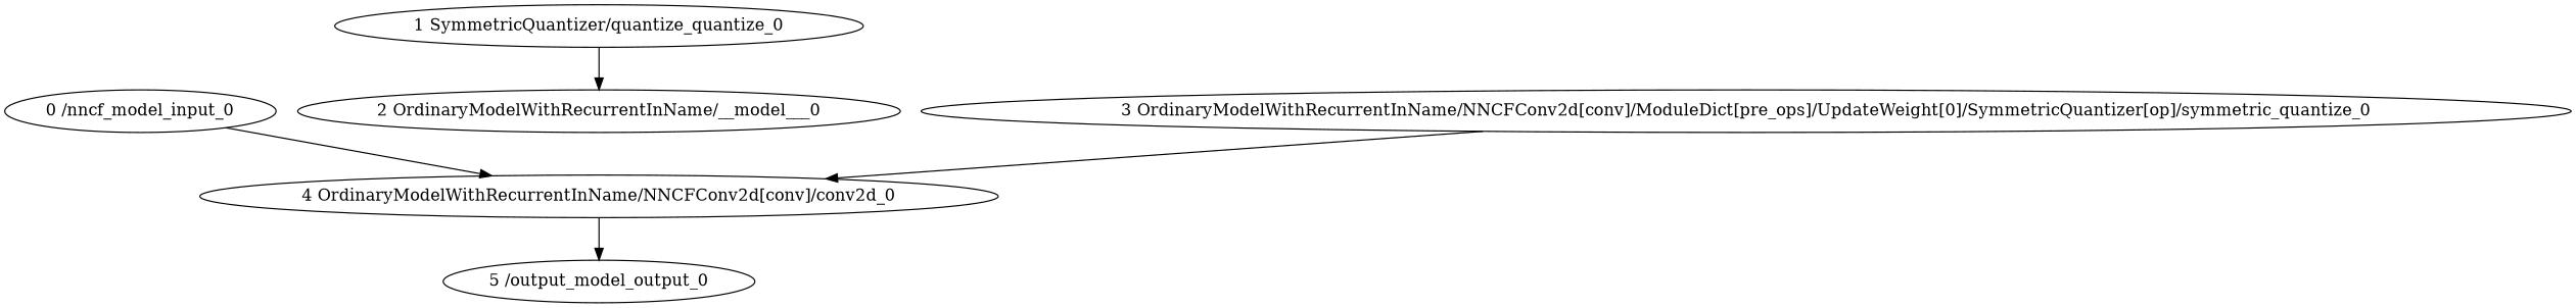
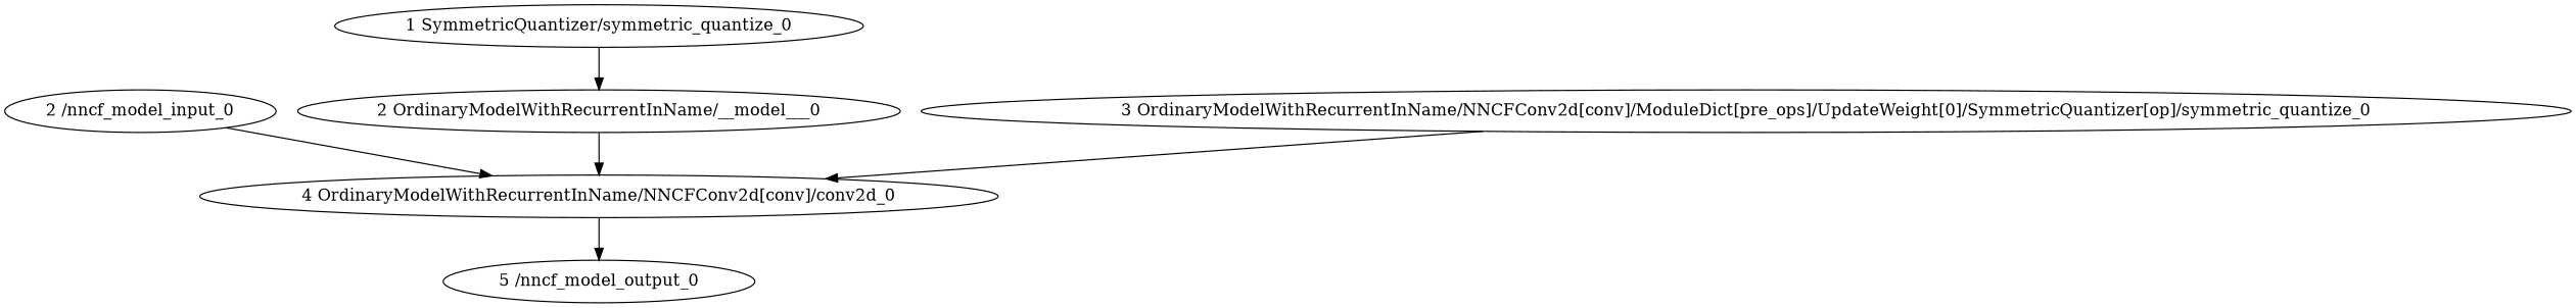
  strict digraph {
    node [type=symmetric_quantize]
-   "0 /nncf_model_input_0" [type=nncf_model_input]
+   "0 /nncf_model_input_0" [type=nncf_model_input label="2 /nncf_model_input_0"]
    "4 OrdinaryModelWithRecurrentInName/NNCFConv2d[conv]/conv2d_0" [type=conv2d]
    n3 [label="2 OrdinaryModelWithRecurrentInName/__model___0" type=__getitem__]
-   "1 SymmetricQuantizer/symmetric_quantize_0" [label="1 SymmetricQuantizer/quantize_quantize_0"]
-   "5 /nncf_model_output_0" [type=nncf_model_output label="5 /output_model_output_0"]
+   "1 SymmetricQuantizer/symmetric_quantize_0"
+   "5 /nncf_model_output_0" [type=nncf_model_output]
    "3 OrdinaryModelWithRecurrentInName/NNCFConv2d[conv]/ModuleDict[pre_ops]/UpdateWeight[0]/SymmetricQuantizer[op]/symmetric_quantize_0"
    "0 /nncf_model_input_0" -> "4 OrdinaryModelWithRecurrentInName/NNCFConv2d[conv]/conv2d_0"
    "4 OrdinaryModelWithRecurrentInName/NNCFConv2d[conv]/conv2d_0" -> "5 /nncf_model_output_0"
+   n3 -> "4 OrdinaryModelWithRecurrentInName/NNCFConv2d[conv]/conv2d_0"
    "1 SymmetricQuantizer/symmetric_quantize_0" -> n3
    "3 OrdinaryModelWithRecurrentInName/NNCFConv2d[conv]/ModuleDict[pre_ops]/UpdateWeight[0]/SymmetricQuantizer[op]/symmetric_quantize_0" -> "4 OrdinaryModelWithRecurrentInName/NNCFConv2d[conv]/conv2d_0"
  }
